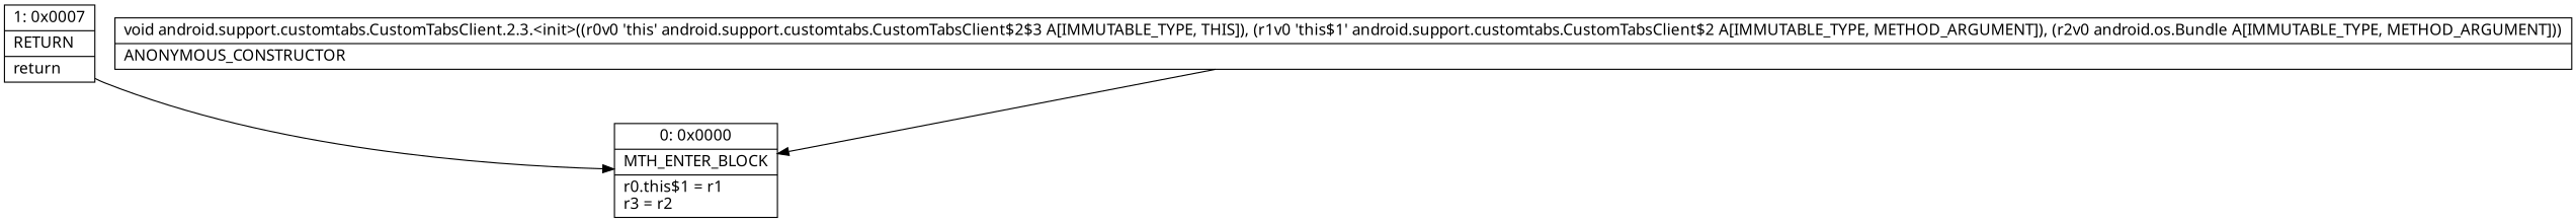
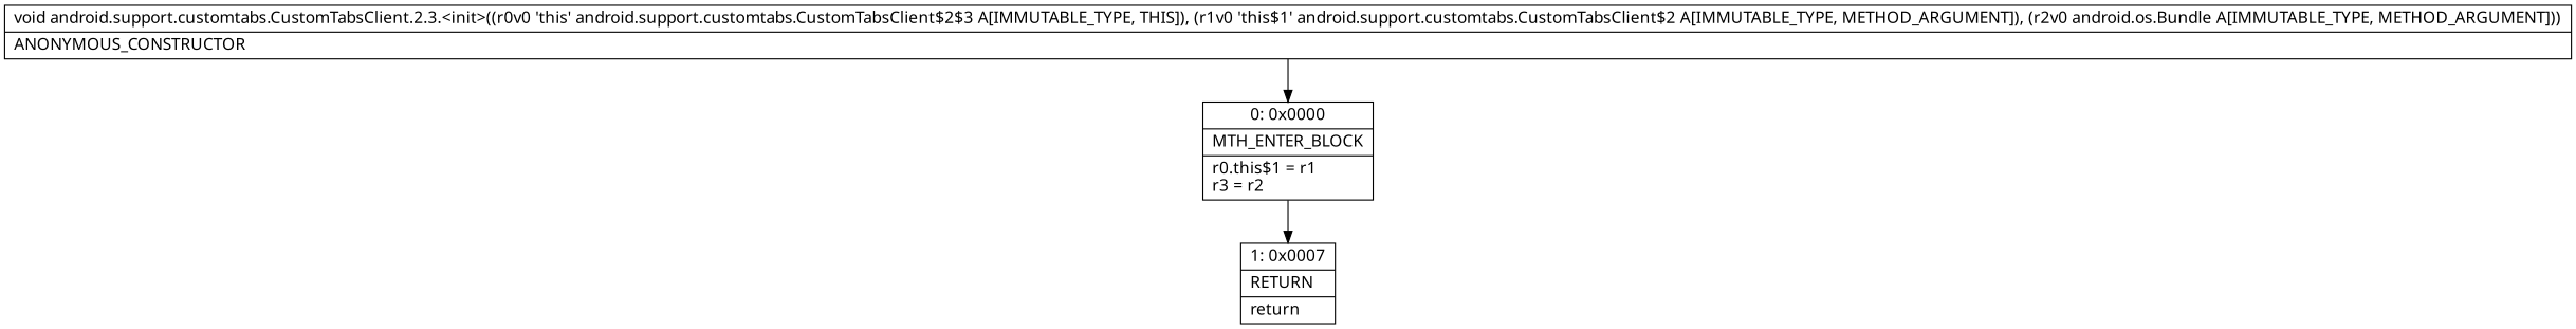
  digraph {
    fontname="Noto Sans"
    node [shape=record fontname="Noto Sans"]
    edge [fontname="Noto Sans"]
    n1 [label="{0\:\ 0x0000|MTH_ENTER_BLOCK\l|r0.this$1 = r1\lr3 = r2\l}"]
    n2 [label="{1\:\ 0x0007|RETURN\l|return\l}"]
    n3 [label="{void android.support.customtabs.CustomTabsClient.2.3.\<init\>((r0v0 'this' android.support.customtabs.CustomTabsClient$2$3 A[IMMUTABLE_TYPE, THIS]), (r1v0 'this$1' android.support.customtabs.CustomTabsClient$2 A[IMMUTABLE_TYPE, METHOD_ARGUMENT]), (r2v0 android.os.Bundle A[IMMUTABLE_TYPE, METHOD_ARGUMENT]))  | ANONYMOUS_CONSTRUCTOR\l}"]
-   n2 -> n1
+   n1 -> n2
    n3 -> n1
  }
